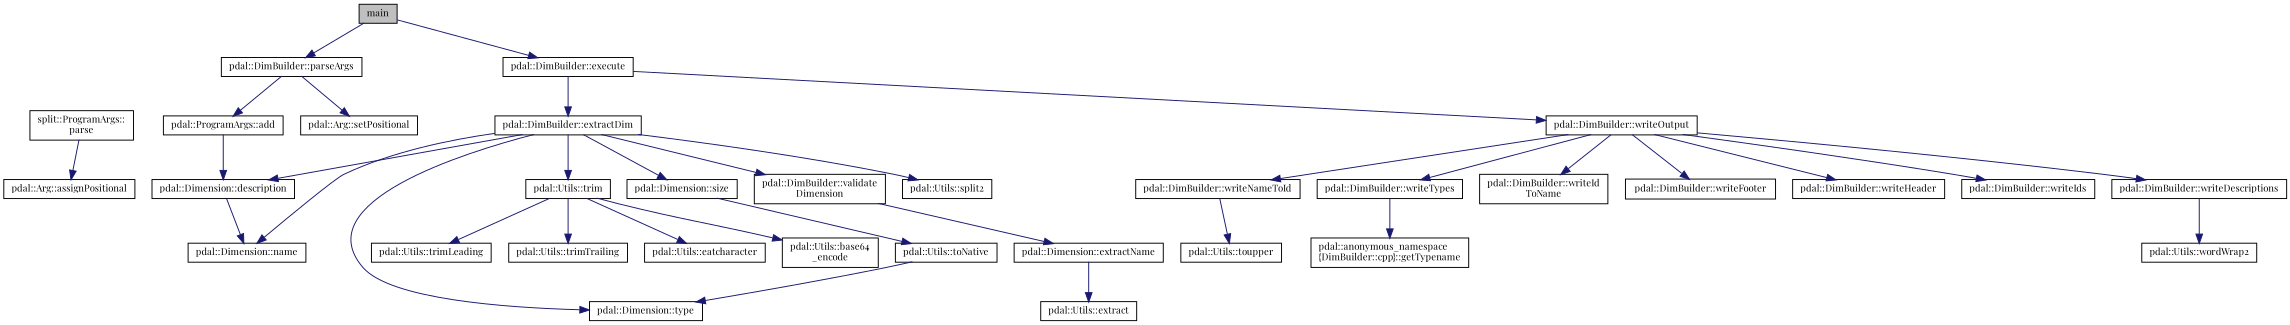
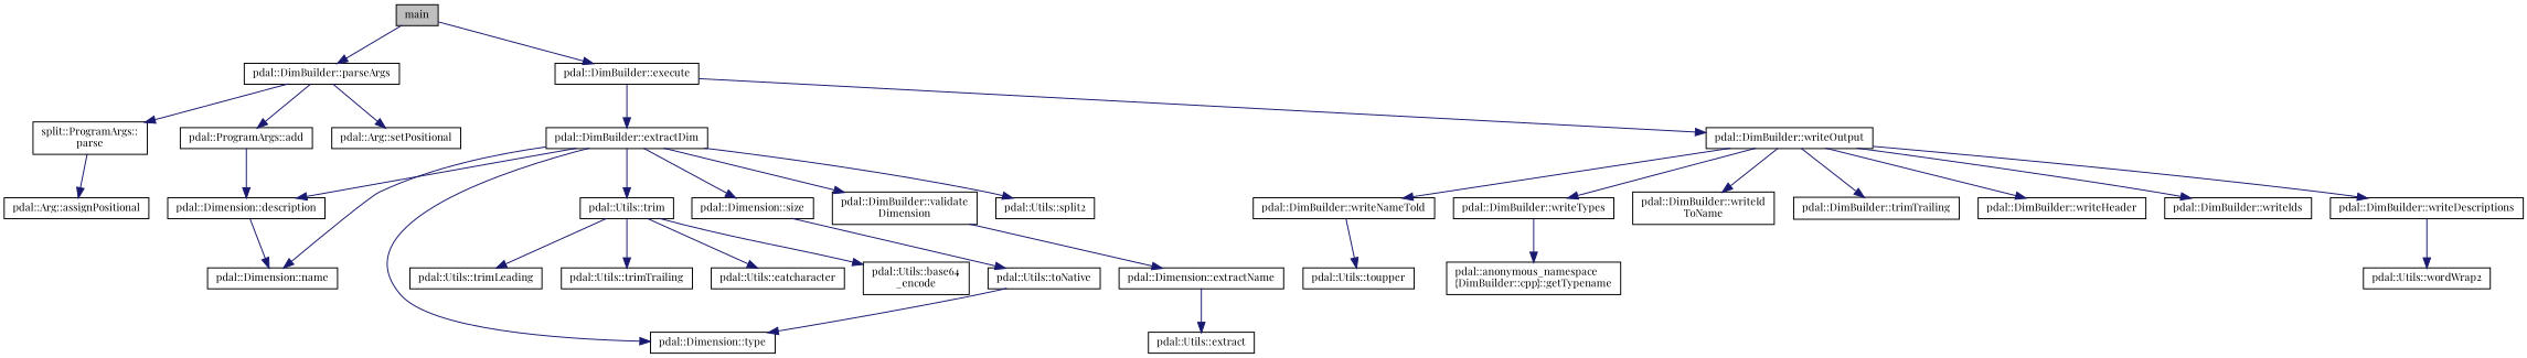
  digraph {
    fontname="Playfair Display"
    rankdir=TB
    node [color=black fillcolor=white fontname="Playfair Display" fontsize=10 shape=record style=filled]
    edge [color=midnightblue fontname="Playfair Display" fontsize=10 labelfontname=Helvetica labelfontsize=10 style=solid]
    n1 [fillcolor=grey75 fontcolor=black height=0.2 label=main width=0.4]
    n2 [height=0.2 label="pdal::DimBuilder::execute" width=0.4]
    n3 [height=0.2 label="pdal::DimBuilder::parseArgs" width=0.4]
    n4 [height=0.2 label="pdal::DimBuilder::extractDim" width=0.4]
    n5 [height=0.2 label="pdal::DimBuilder::writeOutput" width=0.4]
    n6 [height=0.2 label="pdal::ProgramArgs::add" width=0.4]
    n7 [height=0.2 label="pdal::Arg::setPositional" width=0.4]
    n8 [height=0.2 label="split::ProgramArgs::\lparse" width=0.4]
    n9 [height=0.2 label="pdal::Dimension::name" width=0.4]
    n10 [height=0.2 label="pdal::DimBuilder::validate\lDimension" width=0.4]
    n11 [height=0.2 label="pdal::Dimension::description" width=0.4]
    n12 [height=0.2 label="pdal::Dimension::type" width=0.4]
    n13 [height=0.2 label="pdal::Utils::split2" width=0.4]
    n14 [height=0.2 label="pdal::Utils::trim" width=0.4]
    n15 [height=0.2 label="pdal::Dimension::size" width=0.4]
    n16 [height=0.2 label="pdal::DimBuilder::writeHeader" width=0.4]
    n17 [height=0.2 label="pdal::DimBuilder::writeIds" width=0.4]
    n18 [height=0.2 label="pdal::DimBuilder::writeDescriptions" width=0.4]
    n19 [height=0.2 label="pdal::DimBuilder::writeNameToId" width=0.4]
    n20 [height=0.2 label="pdal::DimBuilder::writeId\lToName" width=0.4]
    n21 [height=0.2 label="pdal::DimBuilder::writeTypes" width=0.4]
-   n22 [height=0.2 label="pdal::DimBuilder::writeFooter" width=0.4]
+   n22 [height=0.2 label="pdal::DimBuilder::trimTrailing" width=0.4]
    n23 [height=0.2 label="pdal::Dimension::extractName" width=0.4]
    n24 [height=0.2 label="pdal::Utils::trimLeading" width=0.4]
    n25 [height=0.2 label="pdal::Utils::trimTrailing" width=0.4]
    n26 [height=0.2 label="pdal::Utils::eatcharacter" width=0.4]
    n27 [height=0.2 label="pdal::Utils::base64\l_encode" width=0.4]
    n28 [height=0.2 label="pdal::Utils::extract" width=0.4]
    n29 [height=0.2 label="pdal::Utils::toNative" width=0.4]
    n30 [height=0.2 label="pdal::Utils::wordWrap2" width=0.4]
    n31 [height=0.2 label="pdal::Utils::toupper" width=0.4]
    n32 [height=0.2 label="pdal::anonymous_namespace\l\{DimBuilder::cpp\}::getTypename" width=0.4]
    n33 [height=0.2 label="pdal::Arg::assignPositional" width=0.4]
    n1 -> n2
    n1 -> n3
    n2 -> n4
    n2 -> n5
    n3 -> n6
    n3 -> n7
+   n3 -> n8
    n4 -> n9
    n4 -> n10
    n4 -> n11
    n4 -> n12
    n4 -> n13
    n4 -> n14
    n4 -> n15
    n5 -> n16
    n5 -> n17
    n5 -> n18
    n5 -> n19
    n5 -> n20
    n5 -> n21
    n5 -> n22
    n6 -> n11
    n8 -> n33
    n10 -> n23
    n11 -> n9
    n14 -> n24
    n14 -> n25
    n14 -> n26
    n14 -> n27
    n15 -> n29
    n18 -> n30
    n19 -> n31
    n21 -> n32
    n23 -> n28
    n29 -> n12
  }
